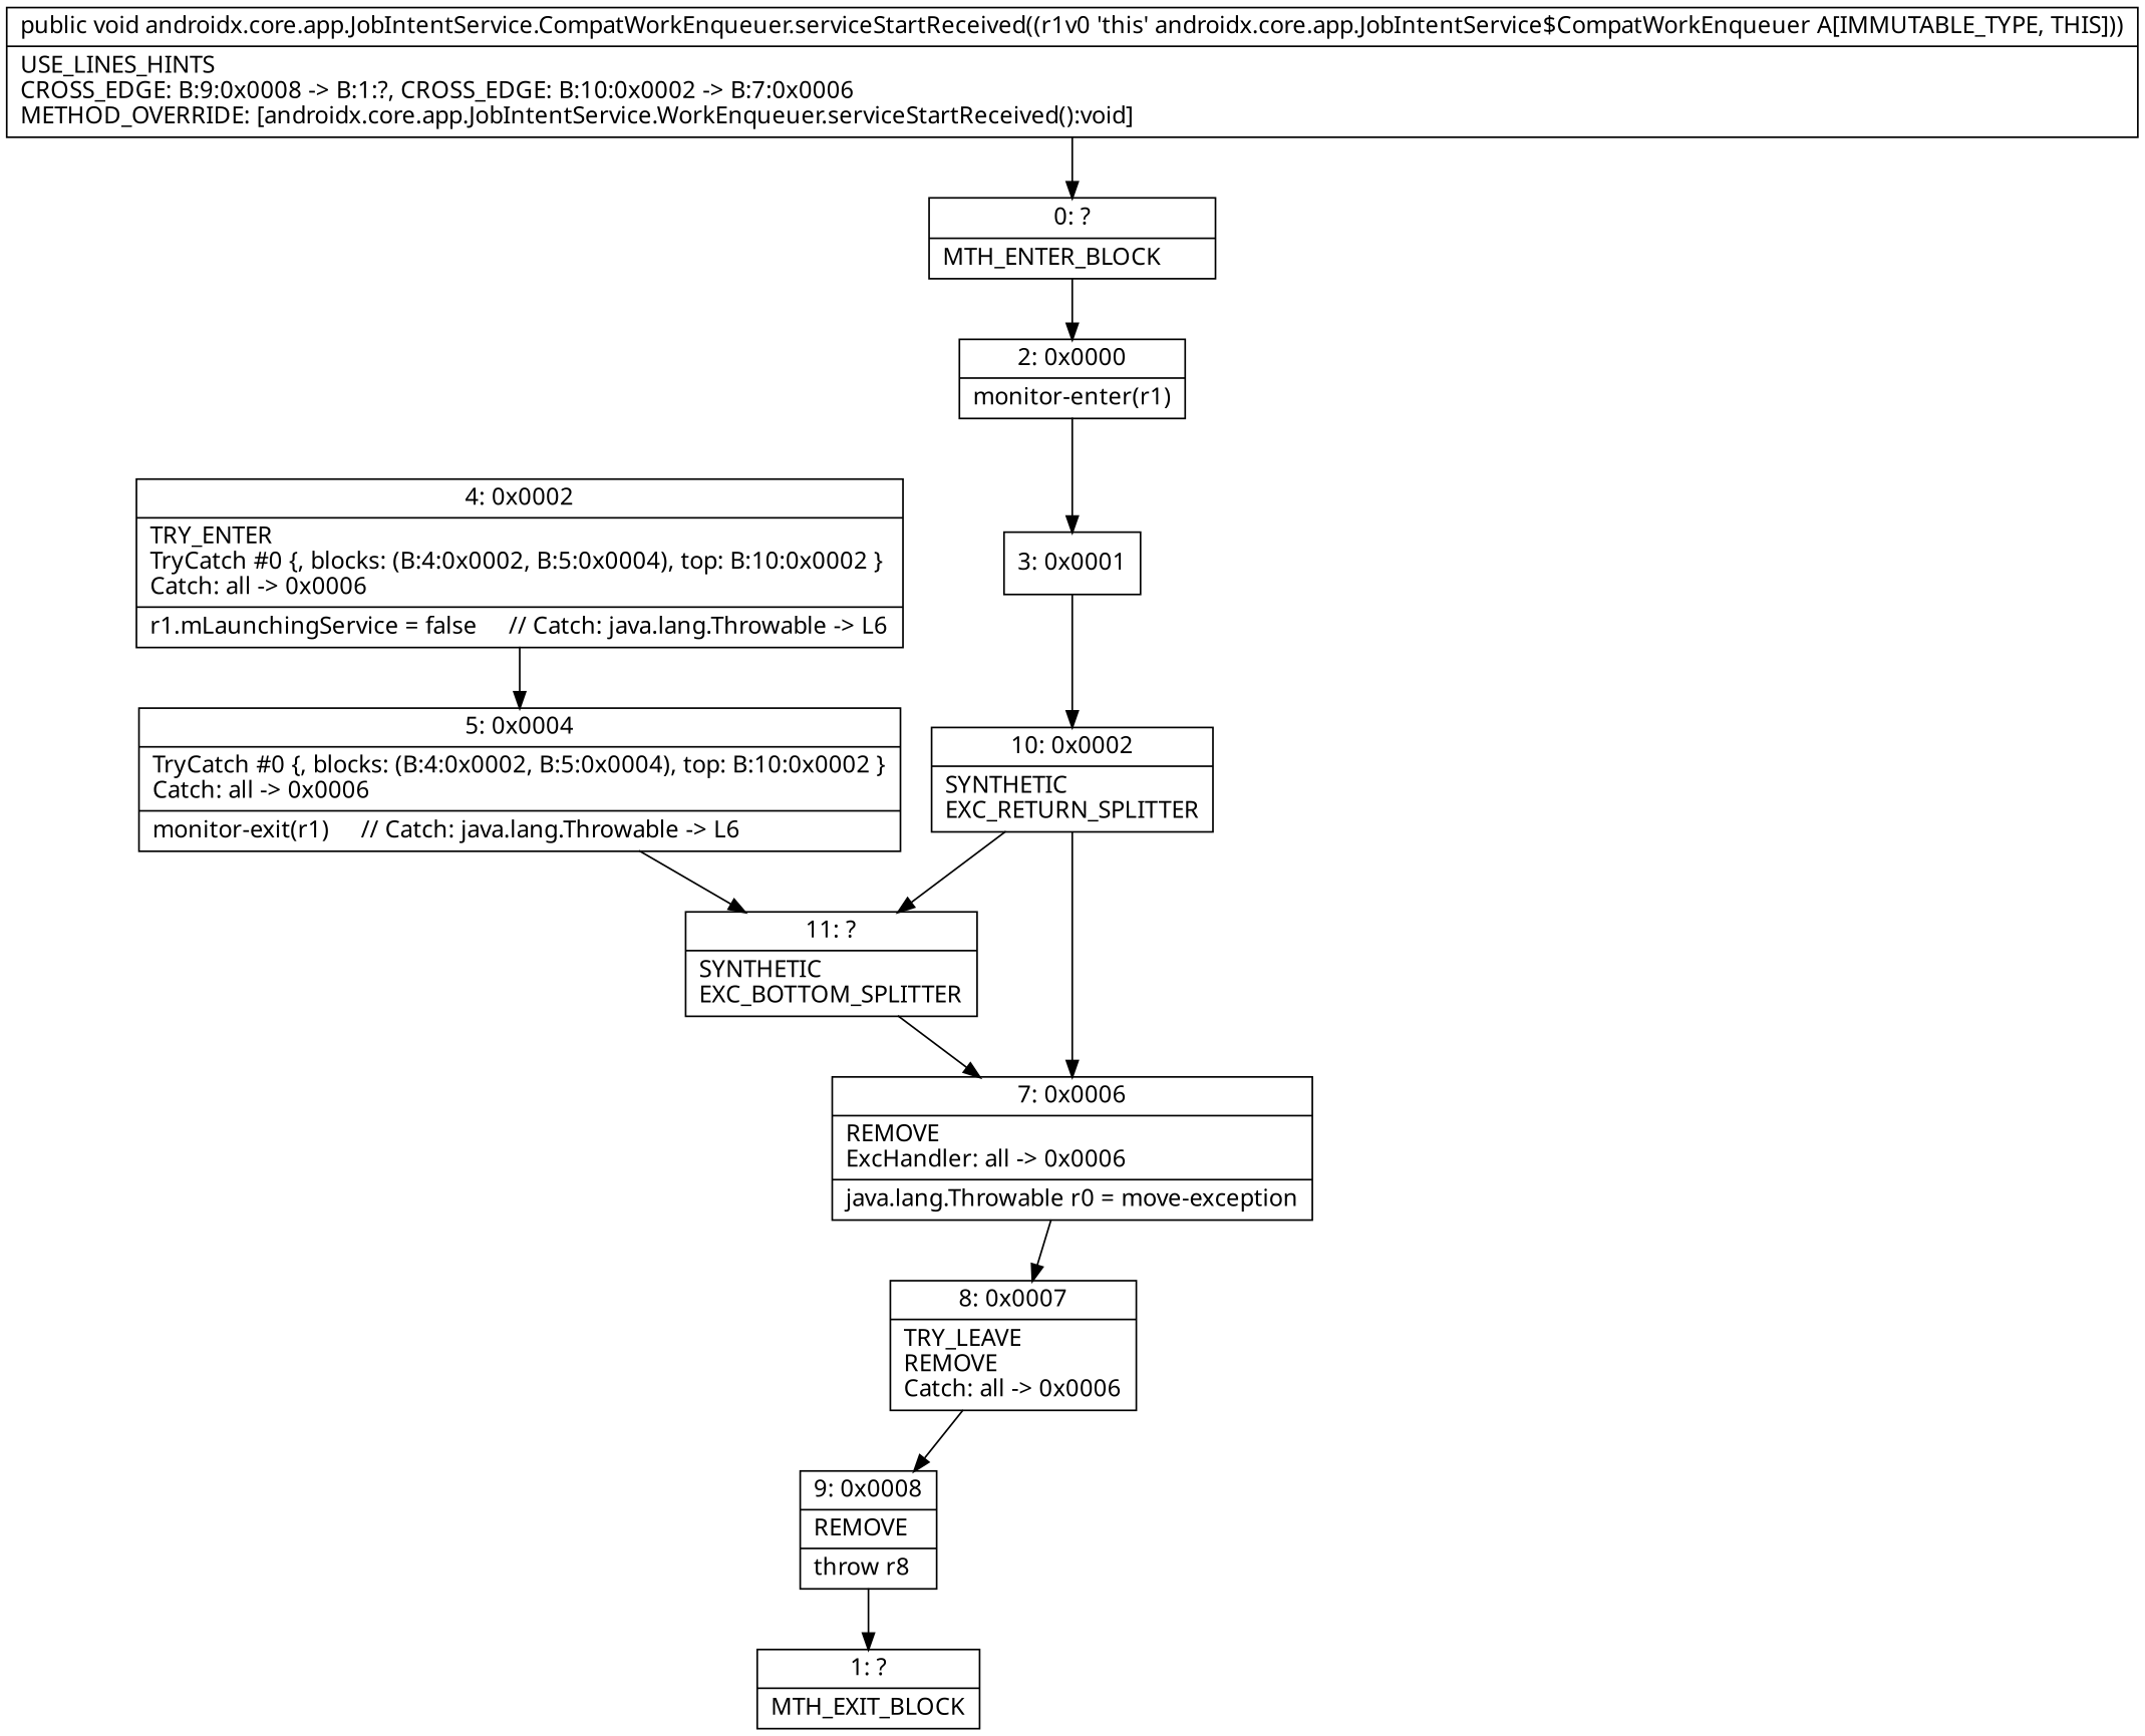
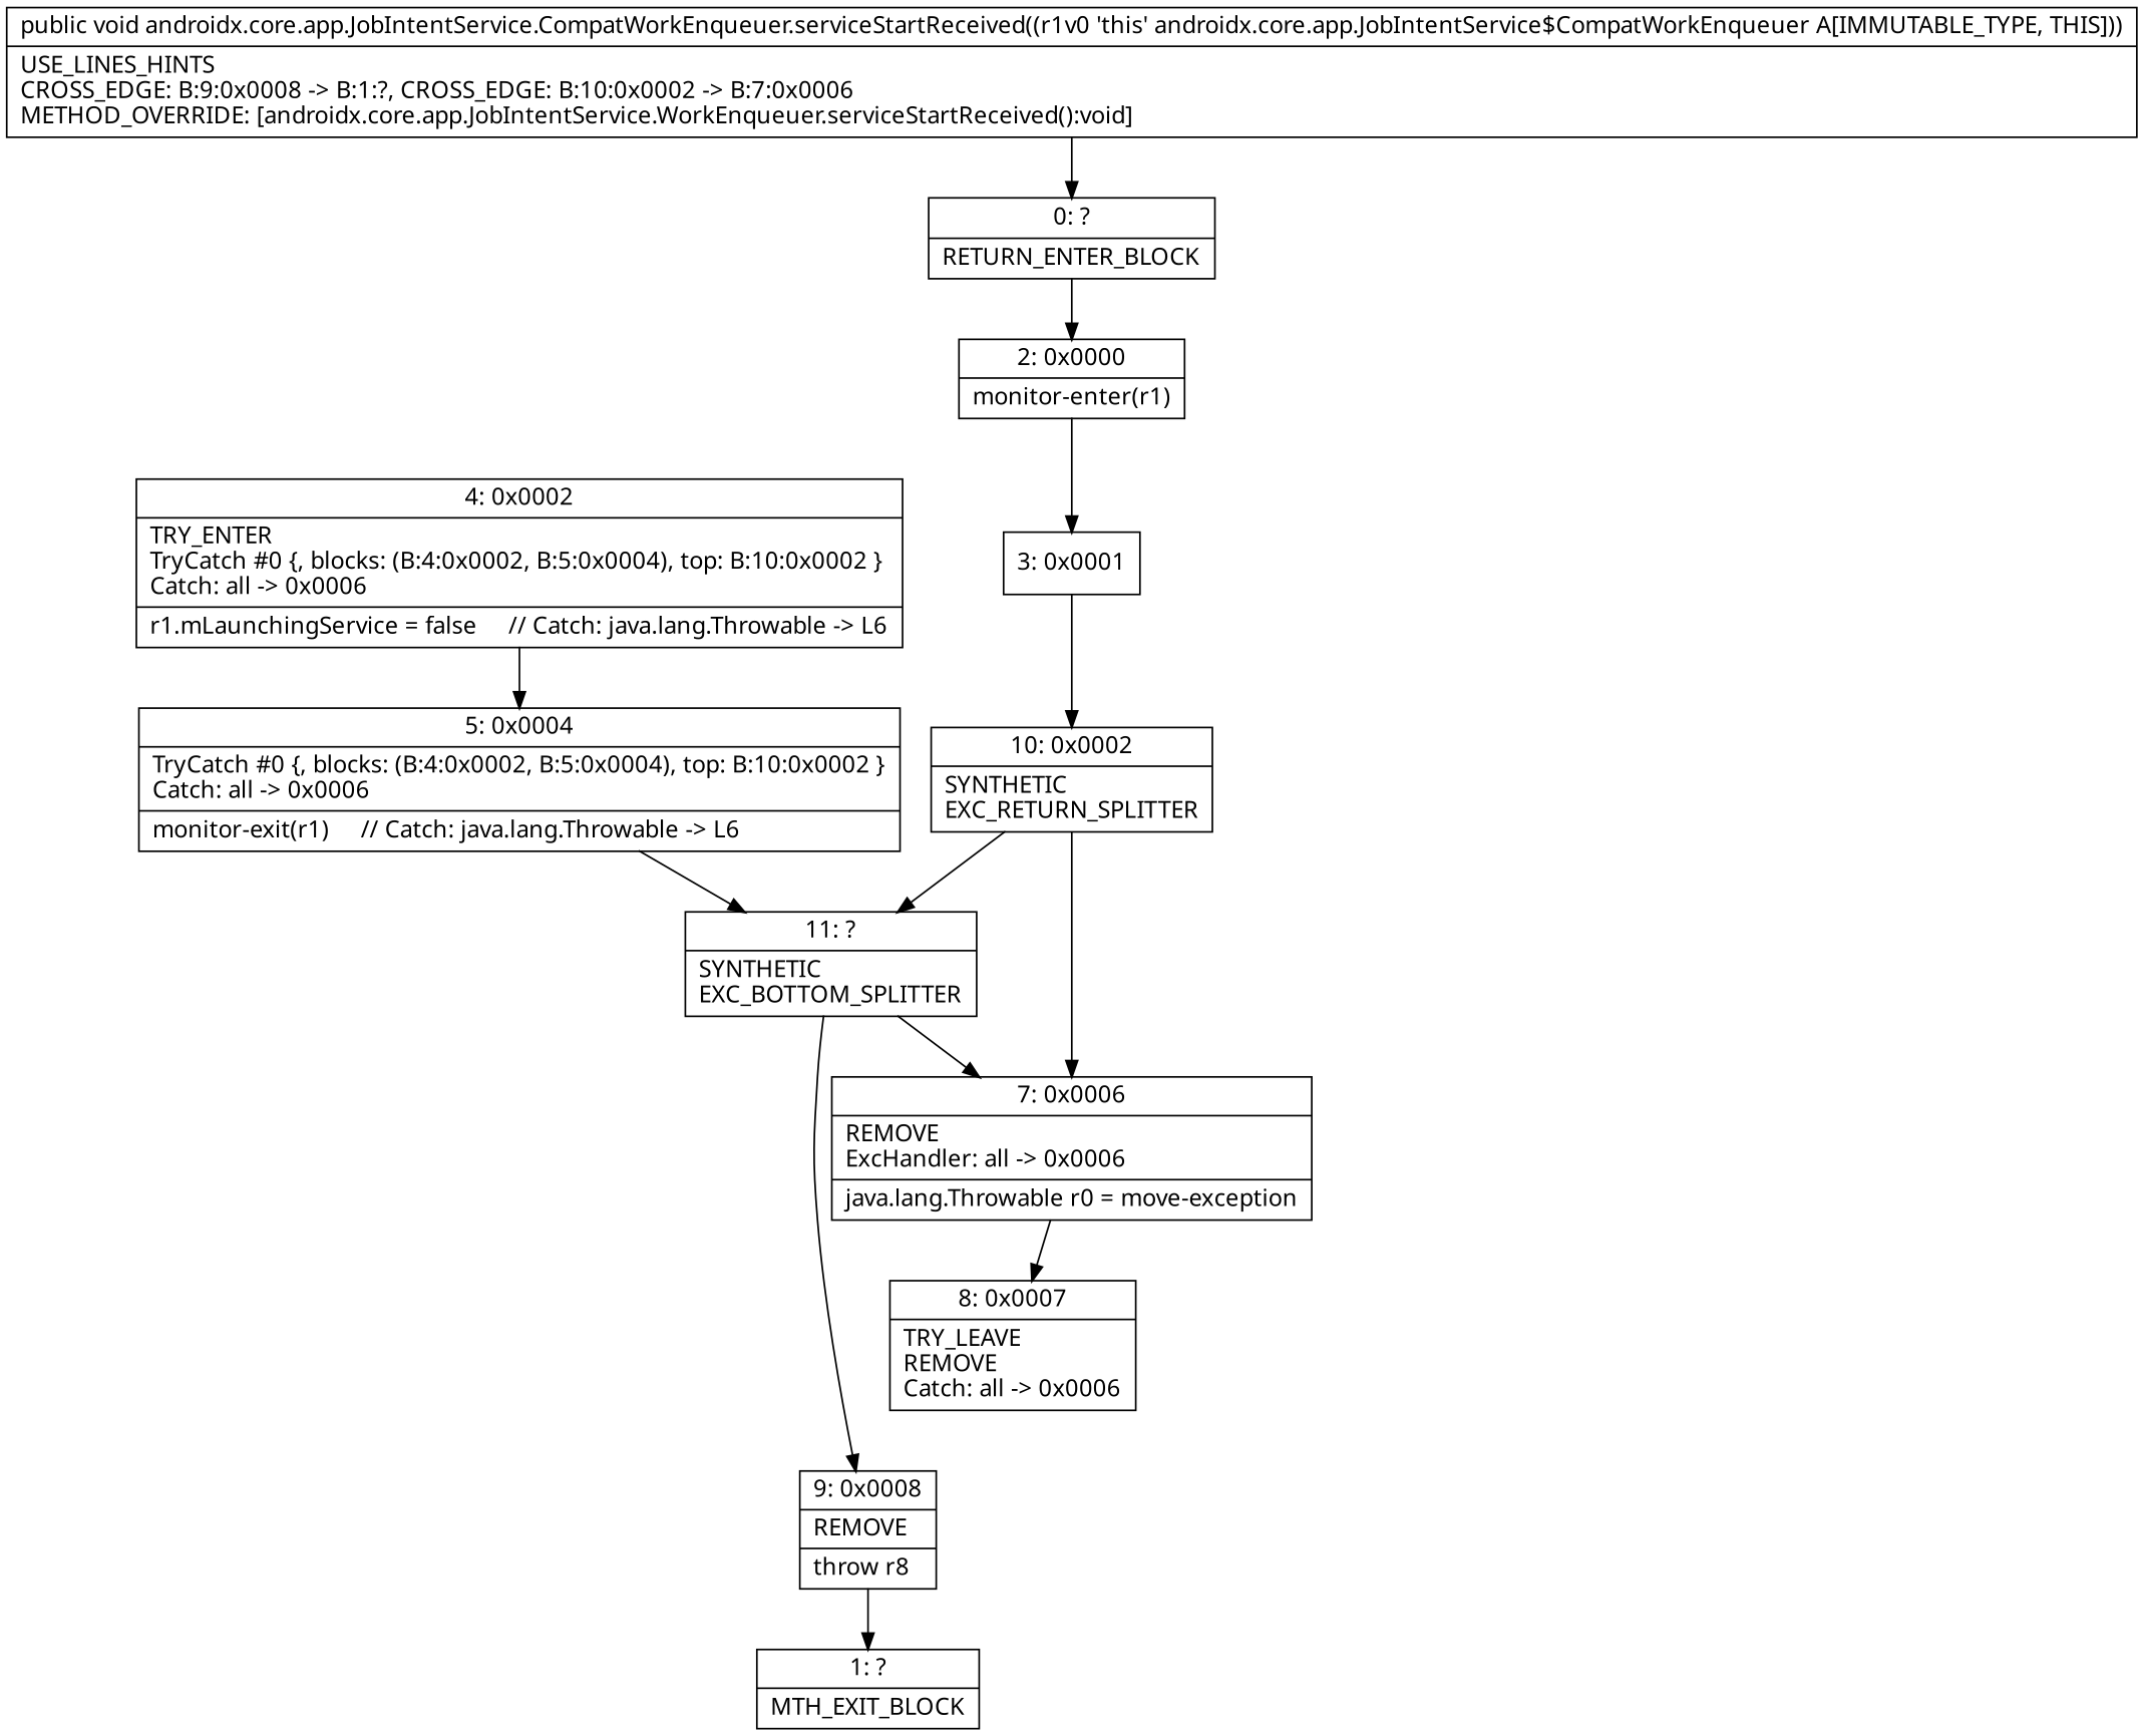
  digraph {
    fontname="Noto Sans"
    node [fontname="Noto Sans" shape=record]
    edge [fontname="Noto Sans"]
-   n1 [label="{0\:\ ?|MTH_ENTER_BLOCK\l}"]
+   n1 [label="{0\:\ ?|RETURN_ENTER_BLOCK\l}"]
    n2 [label="{2\:\ 0x0000|monitor\-enter(r1)\l}"]
    n3 [label="{3\:\ 0x0001}"]
    n4 [label="{10\:\ 0x0002|SYNTHETIC\lEXC_RETURN_SPLITTER\l}"]
    n5 [label="{7\:\ 0x0006|REMOVE\lExcHandler: all \-\> 0x0006\l|java.lang.Throwable r0 = move\-exception\l}"]
    n6 [label="{11\:\ ?|SYNTHETIC\lEXC_BOTTOM_SPLITTER\l}"]
    n7 [label="{4\:\ 0x0002|TRY_ENTER\lTryCatch #0 \{, blocks: (B:4:0x0002, B:5:0x0004), top: B:10:0x0002 \}\lCatch: all \-\> 0x0006\l|r1.mLaunchingService = false     \/\/ Catch: java.lang.Throwable \-\> L6\l}"]
    n8 [label="{5\:\ 0x0004|TryCatch #0 \{, blocks: (B:4:0x0002, B:5:0x0004), top: B:10:0x0002 \}\lCatch: all \-\> 0x0006\l|monitor\-exit(r1)     \/\/ Catch: java.lang.Throwable \-\> L6\l}"]
    n9 [label="{8\:\ 0x0007|TRY_LEAVE\lREMOVE\lCatch: all \-\> 0x0006\l}"]
    n10 [label="{1\:\ ?|MTH_EXIT_BLOCK\l}"]
    n11 [label="{9\:\ 0x0008|REMOVE\l|throw r8\l}"]
    n12 [label="{public void androidx.core.app.JobIntentService.CompatWorkEnqueuer.serviceStartReceived((r1v0 'this' androidx.core.app.JobIntentService$CompatWorkEnqueuer A[IMMUTABLE_TYPE, THIS]))  | USE_LINES_HINTS\lCROSS_EDGE: B:9:0x0008 \-\> B:1:?, CROSS_EDGE: B:10:0x0002 \-\> B:7:0x0006\lMETHOD_OVERRIDE: [androidx.core.app.JobIntentService.WorkEnqueuer.serviceStartReceived():void]\l}"]
    n1 -> n2
    n2 -> n3
    n3 -> n4
    n4 -> n5
    n4 -> n6
    n5 -> n9
    n6 -> n5
    n7 -> n8
    n8 -> n6
-   n9 -> n11
+   n6 -> n11
    n11 -> n10
    n12 -> n1
  }
